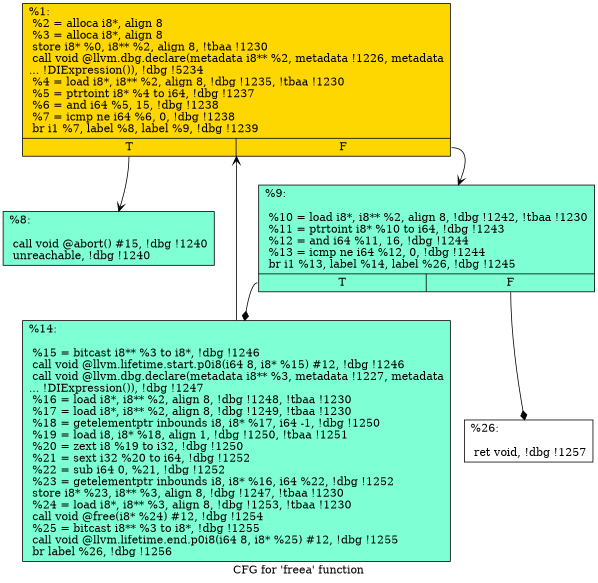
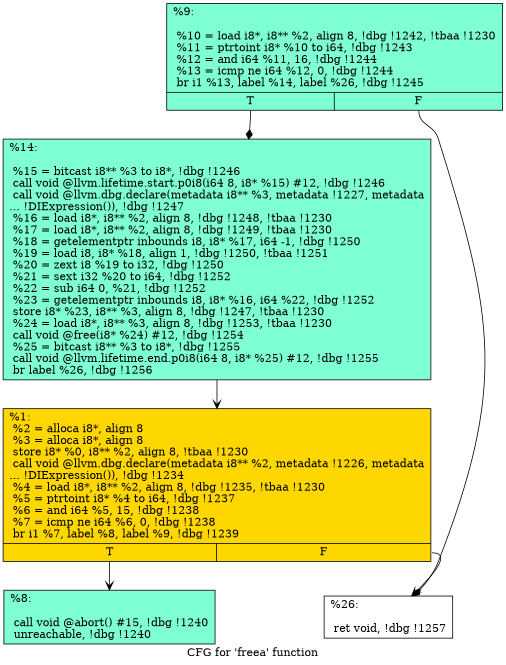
  digraph {
    label="CFG for 'freea' function"
    node [fillcolor=aquamarine shape=record style=filled]
    edge [arrowhead=vee tailport=s0]
-   n1 [fillcolor=gold label="{%1:\l  %2 = alloca i8*, align 8\l  %3 = alloca i8*, align 8\l  store i8* %0, i8** %2, align 8, !tbaa !1230\l  call void @llvm.dbg.declare(metadata i8** %2, metadata !1226, metadata\l... !DIExpression()), !dbg !5234\l  %4 = load i8*, i8** %2, align 8, !dbg !1235, !tbaa !1230\l  %5 = ptrtoint i8* %4 to i64, !dbg !1237\l  %6 = and i64 %5, 15, !dbg !1238\l  %7 = icmp ne i64 %6, 0, !dbg !1238\l  br i1 %7, label %8, label %9, !dbg !1239\l|{<s0>T|<s1>F}}"]
+   n1 [fillcolor=gold label="{%1:\l  %2 = alloca i8*, align 8\l  %3 = alloca i8*, align 8\l  store i8* %0, i8** %2, align 8, !tbaa !1230\l  call void @llvm.dbg.declare(metadata i8** %2, metadata !1226, metadata\l... !DIExpression()), !dbg !1234\l  %4 = load i8*, i8** %2, align 8, !dbg !1235, !tbaa !1230\l  %5 = ptrtoint i8* %4 to i64, !dbg !1237\l  %6 = and i64 %5, 15, !dbg !1238\l  %7 = icmp ne i64 %6, 0, !dbg !1238\l  br i1 %7, label %8, label %9, !dbg !1239\l|{<s0>T|<s1>F}}"]
    n2 [label="{%8:\l\l  call void @abort() #15, !dbg !1240\l  unreachable, !dbg !1240\l}"]
    n3 [label="{%9:\l\l  %10 = load i8*, i8** %2, align 8, !dbg !1242, !tbaa !1230\l  %11 = ptrtoint i8* %10 to i64, !dbg !1243\l  %12 = and i64 %11, 16, !dbg !1244\l  %13 = icmp ne i64 %12, 0, !dbg !1244\l  br i1 %13, label %14, label %26, !dbg !1245\l|{<s0>T|<s1>F}}"]
    n4 [label="{%14:\l\l  %15 = bitcast i8** %3 to i8*, !dbg !1246\l  call void @llvm.lifetime.start.p0i8(i64 8, i8* %15) #12, !dbg !1246\l  call void @llvm.dbg.declare(metadata i8** %3, metadata !1227, metadata\l... !DIExpression()), !dbg !1247\l  %16 = load i8*, i8** %2, align 8, !dbg !1248, !tbaa !1230\l  %17 = load i8*, i8** %2, align 8, !dbg !1249, !tbaa !1230\l  %18 = getelementptr inbounds i8, i8* %17, i64 -1, !dbg !1250\l  %19 = load i8, i8* %18, align 1, !dbg !1250, !tbaa !1251\l  %20 = zext i8 %19 to i32, !dbg !1250\l  %21 = sext i32 %20 to i64, !dbg !1252\l  %22 = sub i64 0, %21, !dbg !1252\l  %23 = getelementptr inbounds i8, i8* %16, i64 %22, !dbg !1252\l  store i8* %23, i8** %3, align 8, !dbg !1247, !tbaa !1230\l  %24 = load i8*, i8** %3, align 8, !dbg !1253, !tbaa !1230\l  call void @free(i8* %24) #12, !dbg !1254\l  %25 = bitcast i8** %3 to i8*, !dbg !1255\l  call void @llvm.lifetime.end.p0i8(i64 8, i8* %25) #12, !dbg !1255\l  br label %26, !dbg !1256\l}"]
    n5 [fillcolor=white label="{%26:\l\l  ret void, !dbg !1257\l}"]
    n1 -> n2
-   n1 -> n3 [tailport=s1]
+   n1 -> n5 [tailport=s1]
    n3 -> n4 [arrowhead=diamond]
    n3 -> n5 [arrowhead=diamond tailport=s1]
    n4 -> n1
  }
